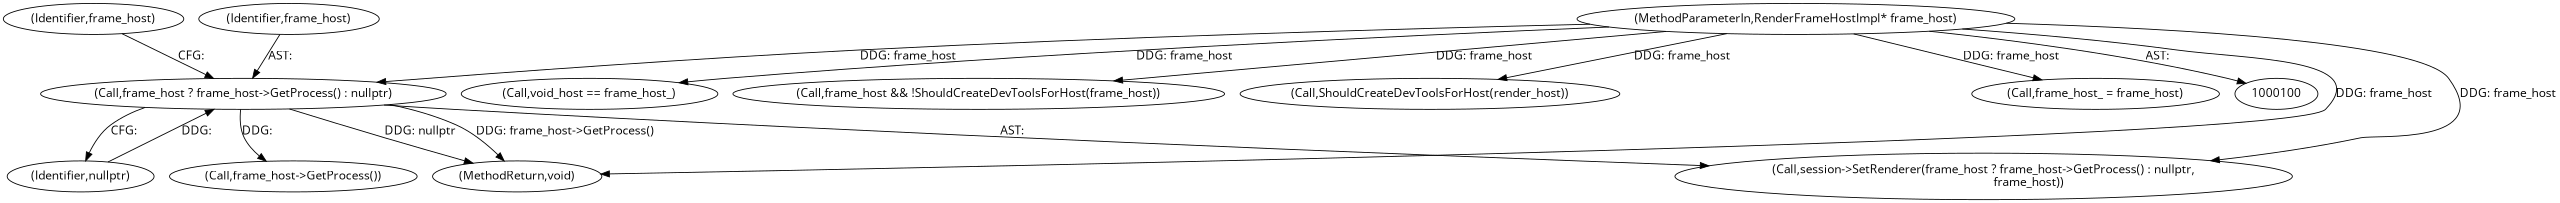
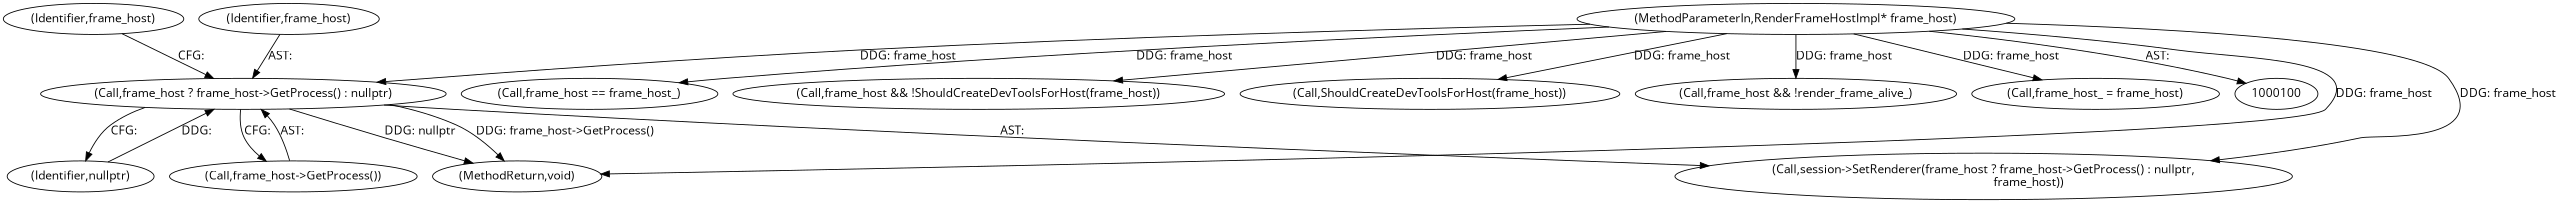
  digraph {
    fontname="Open Sans"
    node [fontname="Open Sans"]
    edge [fontname="Open Sans"]
    n1 [label="(Call,frame_host ? frame_host->GetProcess() : nullptr)"]
    n2 [label="(Call,session->SetRenderer(frame_host ? frame_host->GetProcess() : nullptr,\n                            frame_host))"]
    n3 [label="(Identifier,nullptr)"]
    n4 [label="(MethodReturn,void)"]
    n5 [label="(Call,frame_host->GetProcess())"]
    n6 [label="(MethodParameterIn,RenderFrameHostImpl* frame_host)"]
-   n7 [label="(Call,void_host == frame_host_)"]
+   n7 [label="(Call,frame_host == frame_host_)"]
    n8 [label="(Call,frame_host && !ShouldCreateDevToolsForHost(frame_host))"]
-   n9 [label="(Call,ShouldCreateDevToolsForHost(render_host))"]
+   n9 [label="(Call,ShouldCreateDevToolsForHost(frame_host))"]
+   n10 [label="(Call,frame_host && !render_frame_alive_)"]
    n11 [label="(Call,frame_host_ = frame_host)"]
    1000100
    n13 [label="(Identifier,frame_host)"]
    n14 [label="(Identifier,frame_host)"]
    n1 -> n2 [label="AST: "]
    n1 -> n3 [label="CFG: "]
    n1 -> n4 [label="DDG: nullptr"]
    n1 -> n4 [label="DDG: frame_host->GetProcess()"]
-   n1 -> n5 [label="DDG: "]
+   n1 -> n5 [label="CFG: "]
    n3 -> n1 [label="DDG: "]
+   n5 -> n1 [label="AST: "]
    n6 -> n1 [label="DDG: frame_host"]
    n6 -> n2 [label="DDG: frame_host"]
    n6 -> n4 [label="DDG: frame_host"]
    n6 -> n7 [label="DDG: frame_host"]
    n6 -> n8 [label="DDG: frame_host"]
    n6 -> n9 [label="DDG: frame_host"]
+   n6 -> n10 [label="DDG: frame_host"]
    n6 -> n11 [label="DDG: frame_host"]
    n6 -> 1000100 [label="AST: "]
    n13 -> n1 [label="CFG: "]
    n14 -> n1 [label="AST: "]
  }
